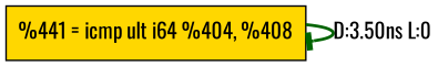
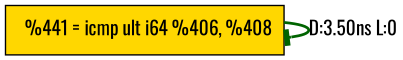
  digraph {
    fontname=Oswald
-   n1 [label="%441 = icmp ult i64 %404, %408" style=filled fillcolor=gold shape=box fontname=Oswald]
+   n1 [label="  %441 = icmp ult i64 %406, %408" style=filled fillcolor=gold shape=box fontname=Oswald]
    n1 -> n1 [color=darkgreen label="D:3.50ns L:0" style=bold arrowhead=tee fontname=Oswald]
  }
